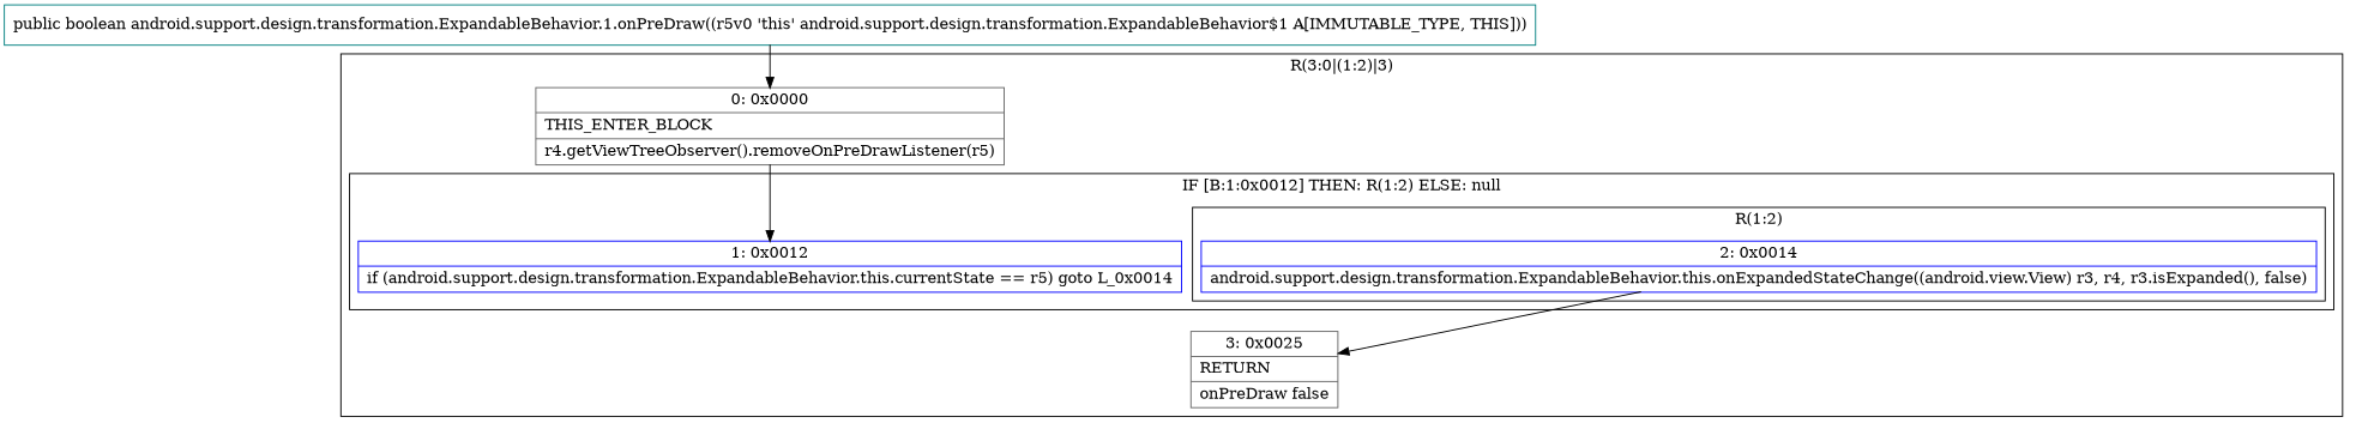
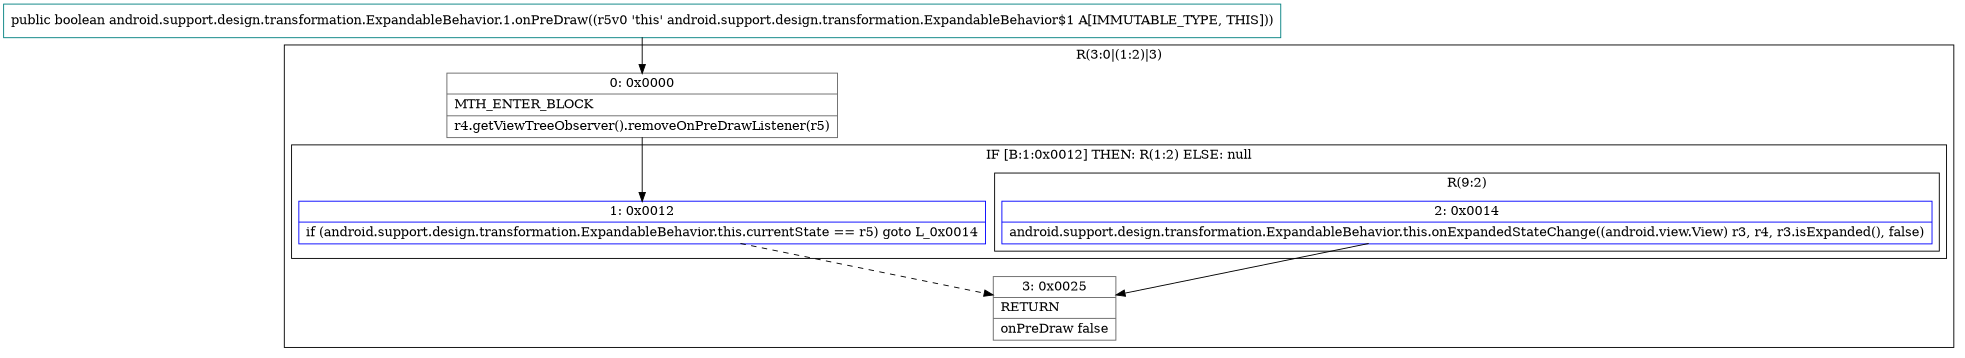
  digraph {
    node [color=blue shape=record]
    n1 [label="{2\:\ 0x0014|android.support.design.transformation.ExpandableBehavior.this.onExpandedStateChange((android.view.View) r3, r4, r3.isExpanded(), false)\l}"]
    n2 [label="{1\:\ 0x0012|if (android.support.design.transformation.ExpandableBehavior.this.currentState == r5) goto L_0x0014\l}"]
-   n3 [color=gray40 label="{0\:\ 0x0000|THIS_ENTER_BLOCK\l|r4.getViewTreeObserver().removeOnPreDrawListener(r5)\l}"]
+   n3 [color=gray40 label="{0\:\ 0x0000|MTH_ENTER_BLOCK\l|r4.getViewTreeObserver().removeOnPreDrawListener(r5)\l}"]
    n4 [color=gray40 label="{3\:\ 0x0025|RETURN\l|onPreDraw false\l}"]
    n5 [color=teal label="{public boolean android.support.design.transformation.ExpandableBehavior.1.onPreDraw((r5v0 'this' android.support.design.transformation.ExpandableBehavior$1 A[IMMUTABLE_TYPE, THIS])) }"]
    subgraph cluster_1 {
      label="R(3:0|(1:2)|3)"
      n3
      n4
      subgraph cluster_2 {
        label="IF [B:1:0x0012] THEN: R(1:2) ELSE: null"
        n2
        subgraph cluster_3 {
-         label="R(1:2)"
+         label="R(9:2)"
          n1
        }
      }
    }
    n1 -> n4
+   n2 -> n4 [style=dashed]
    n3 -> n2
    n5 -> n3
  }
